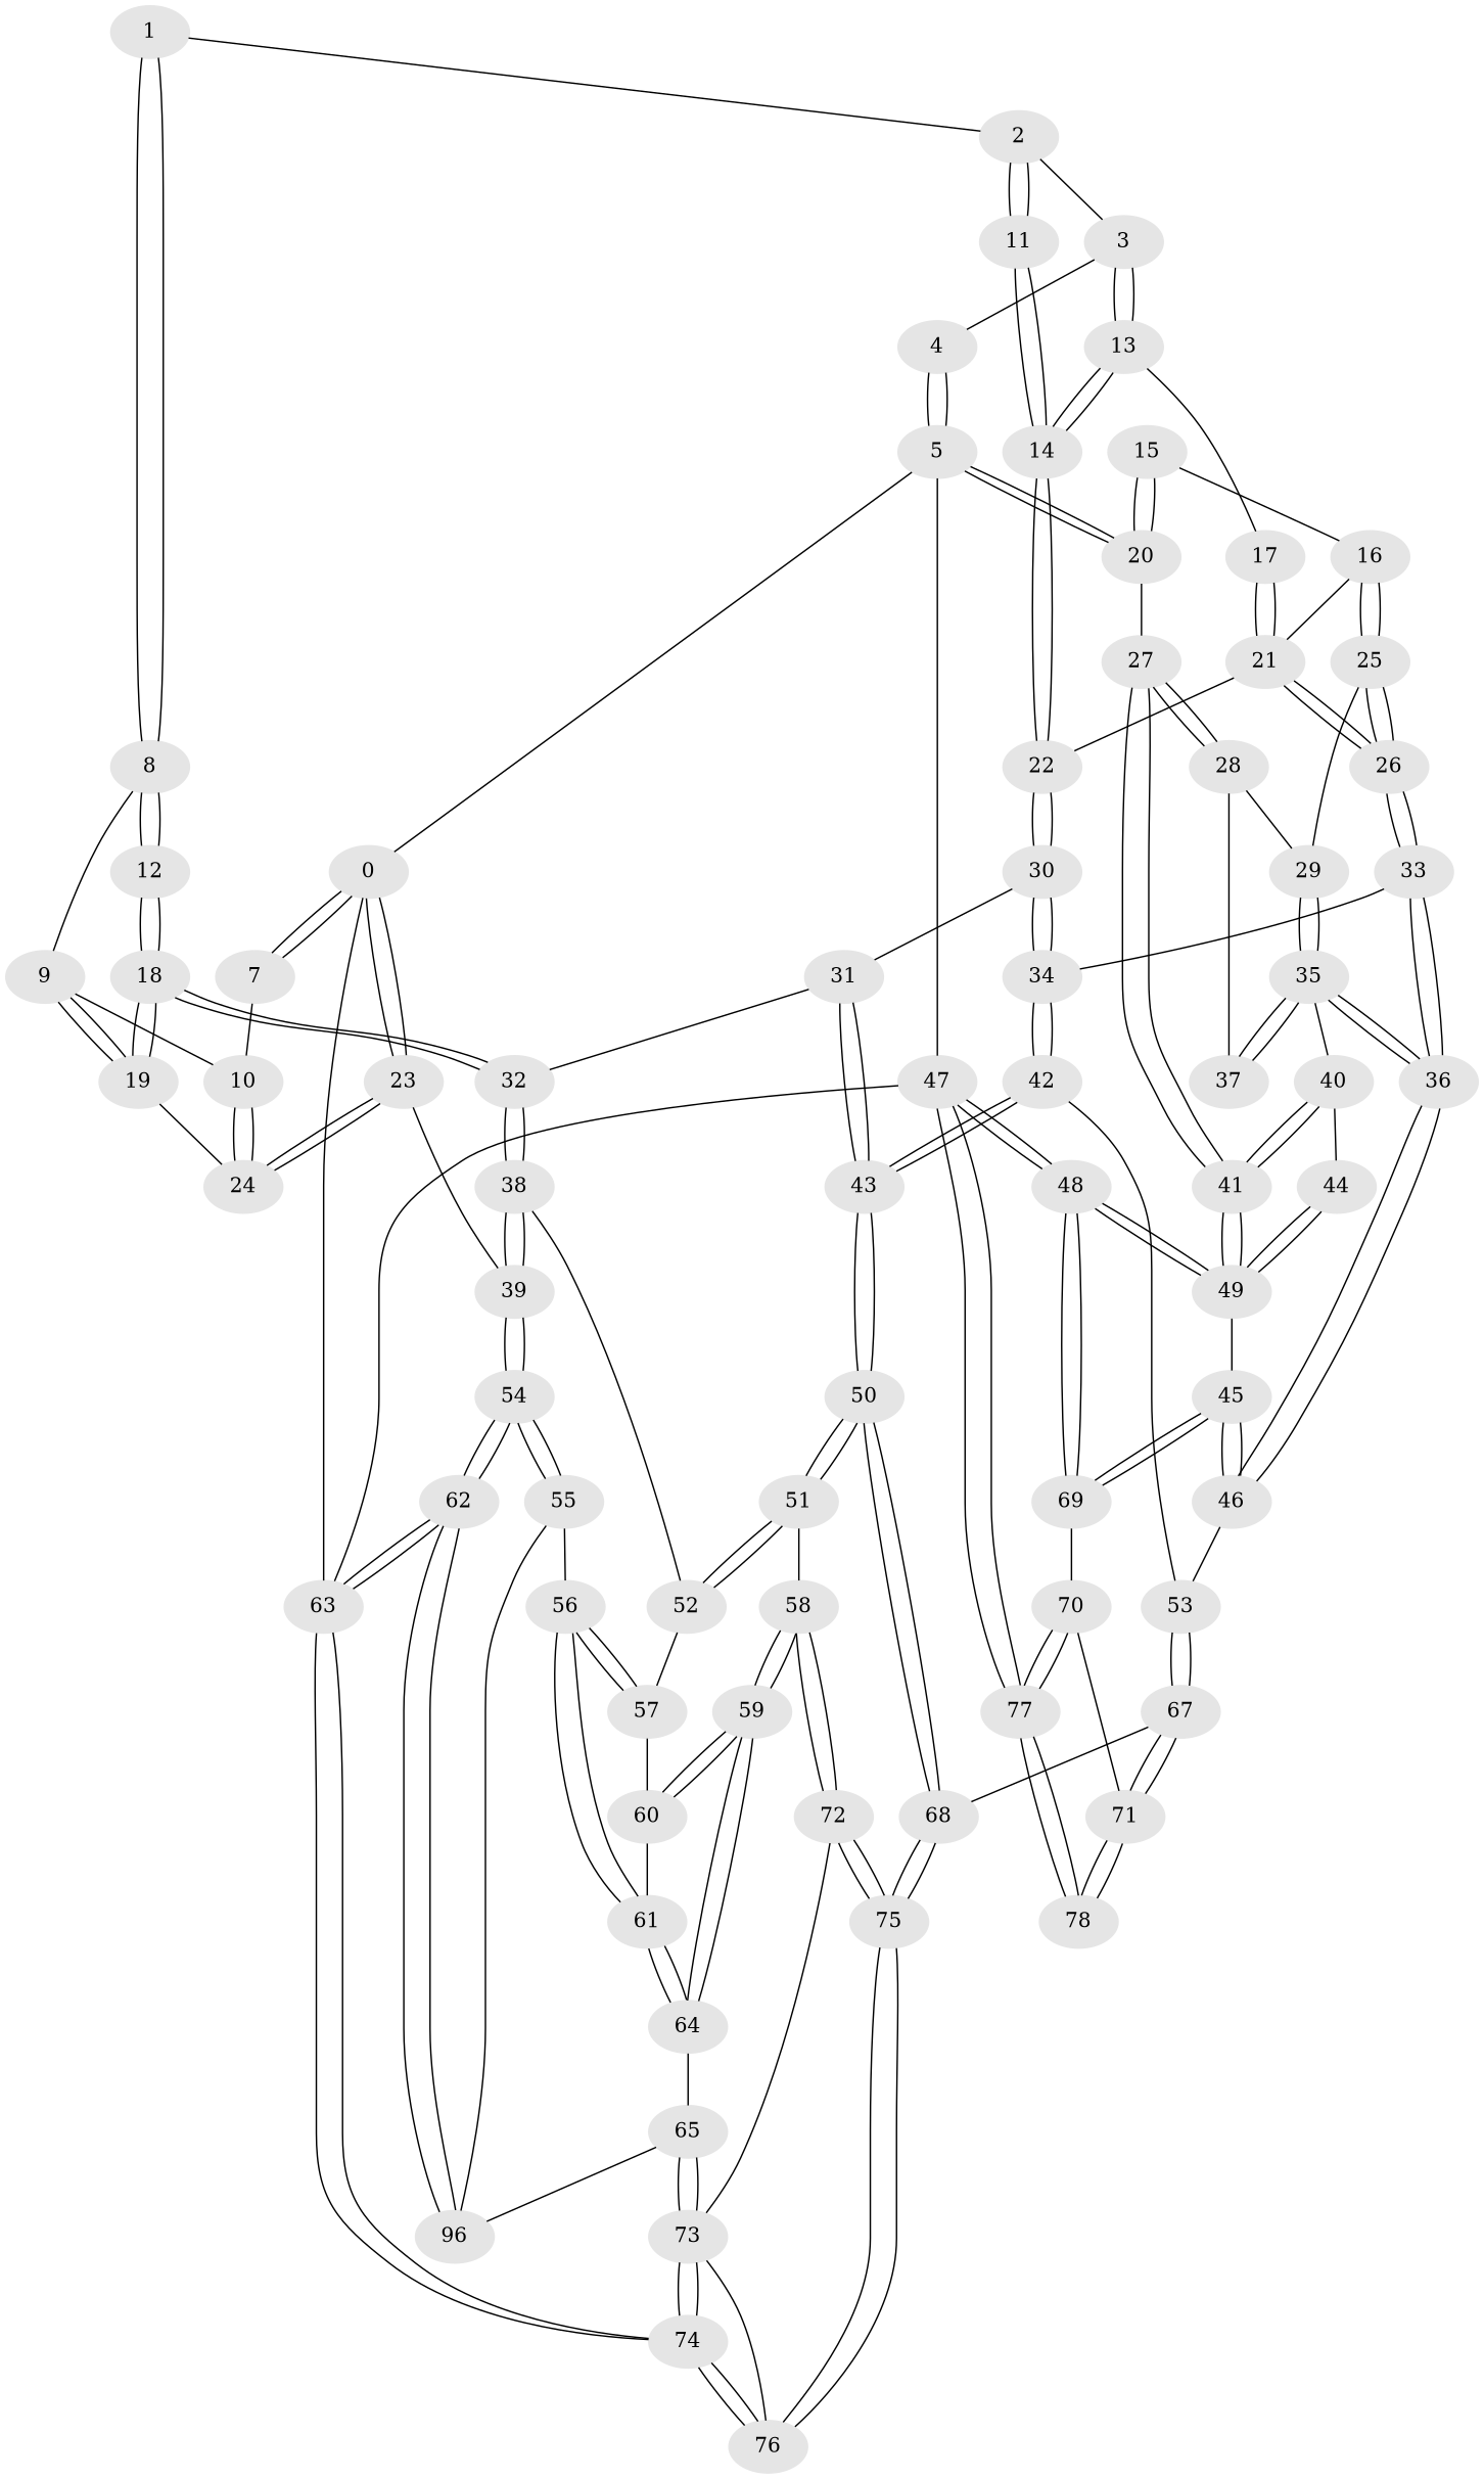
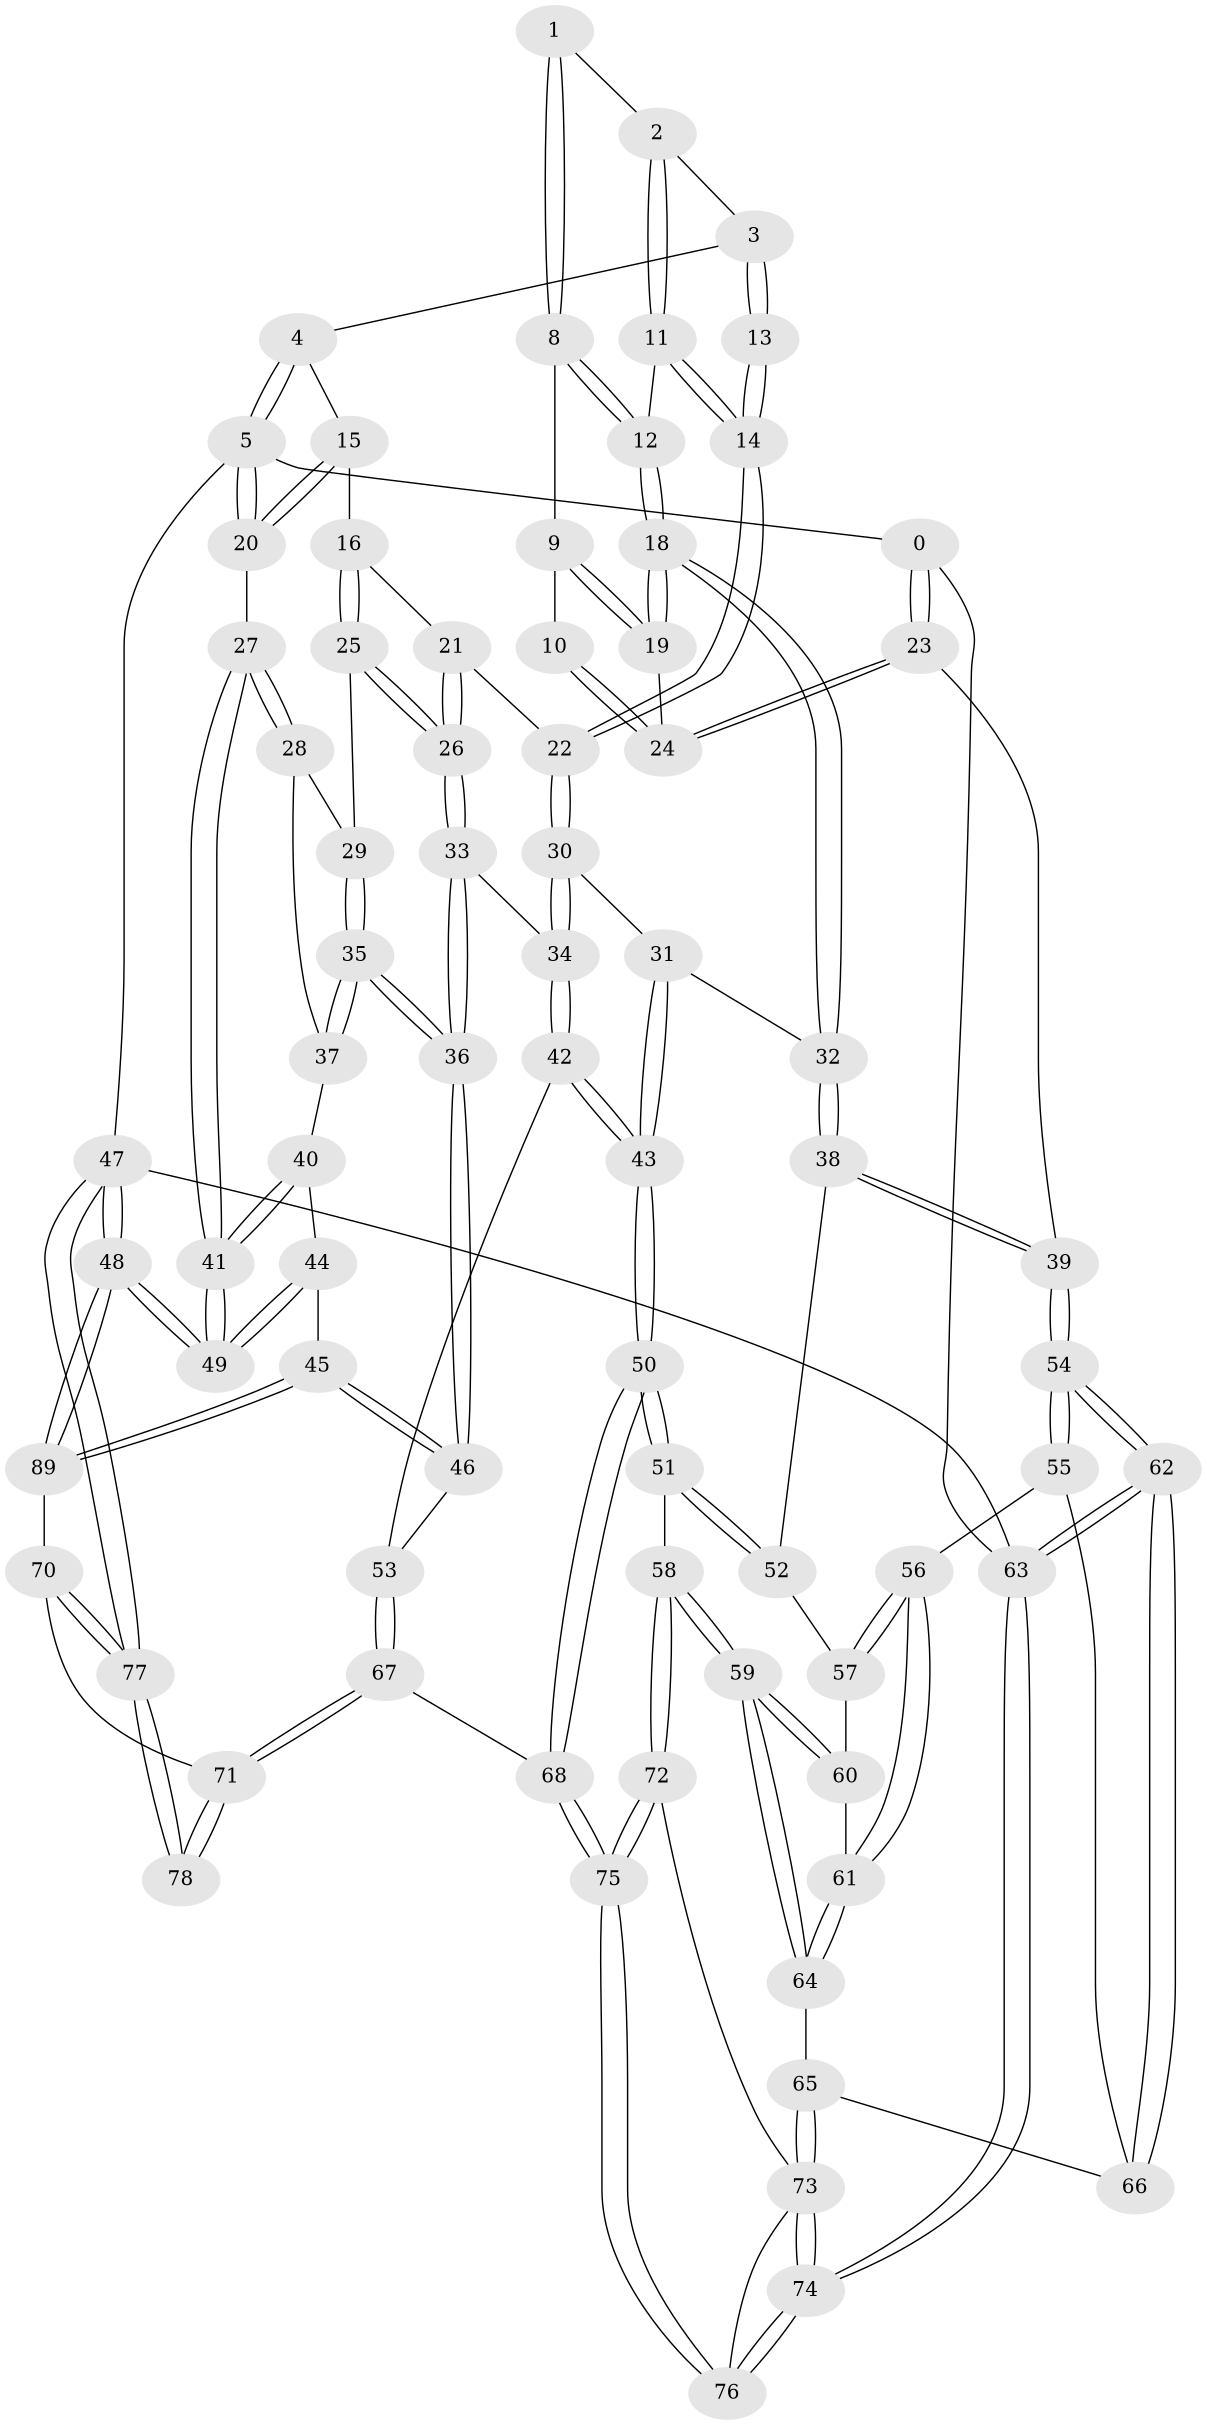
  graph {
    node [color=gray90 style=filled]
    1
    2
    8
    3
    11
    9
    12
    4
    13
    14
    5
    15
-   17
    n14 [label=0]
    20
    47
    16
-   7
    23
    63
    27
    48
    77
    10
    24
    39
    74
    19
    18
    22
    32
    21
    30
    25
    26
    29
    38
    28
    41
    33
    31
    34
    54
    35
    36
    37
    49
    40
    43
    42
    50
    52
    46
    53
    44
    57
    55
    62
    45
    67
    51
    68
-   69
+   69 [label=89]
    70
    78
    58
    75
    59
    72
    60
    71
    56
-   66 [label=96]
+   66
    61
    64
    73
    65
    76
    1 -- 2
    1 -- 8
    1 -- 8
    2 -- 3
    2 -- 11
    2 -- 11
    8 -- 9
    8 -- 12
    8 -- 12
    3 -- 4
    3 -- 13
    3 -- 13
+   11 -- 12
    11 -- 14
    11 -- 14
    9 -- 10
    9 -- 19
    9 -- 19
    12 -- 18
    12 -- 18
    4 -- 5
    4 -- 5
+   4 -- 15
    13 -- 14
    13 -- 14
-   13 -- 17
    14 -- 22
    14 -- 22
    5 -- n14
    5 -- 20
    5 -- 20
    5 -- 47
    15 -- 20
    15 -- 20
    15 -- 16
-   17 -- 21
-   17 -- 21
-   n14 -- 7
-   n14 -- 7
    n14 -- 23
    n14 -- 23
    n14 -- 63
    20 -- 27
    47 -- 63
    47 -- 48
    47 -- 48
    47 -- 77
    47 -- 77
    16 -- 21
    16 -- 25
    16 -- 25
-   7 -- 10
    23 -- 24
    23 -- 24
    23 -- 39
    63 -- 74
    63 -- 74
    27 -- 28
    27 -- 28
    27 -- 41
    27 -- 41
    48 -- 49
    48 -- 49
    48 -- 69
    48 -- 69
    77 -- 78
    77 -- 78
    10 -- 24
    10 -- 24
    39 -- 54
    39 -- 54
    74 -- 76
    74 -- 76
    19 -- 24
    18 -- 19
    18 -- 19
    18 -- 32
    18 -- 32
    22 -- 30
    22 -- 30
    32 -- 38
    32 -- 38
    21 -- 22
    21 -- 26
    21 -- 26
    30 -- 31
    30 -- 34
    30 -- 34
    25 -- 26
    25 -- 26
    25 -- 29
    26 -- 33
    26 -- 33
    29 -- 35
    29 -- 35
    38 -- 39
    38 -- 39
    38 -- 52
    28 -- 29
    28 -- 37
    41 -- 49
    41 -- 49
    33 -- 34
    33 -- 36
    33 -- 36
    31 -- 32
    31 -- 43
    31 -- 43
    34 -- 42
    34 -- 42
    54 -- 55
    54 -- 55
    54 -- 62
    54 -- 62
    35 -- 36
    35 -- 36
    35 -- 37
    35 -- 37
    36 -- 46
    36 -- 46
-   35 -- 40
+   37 -- 40
    40 -- 41
    40 -- 41
    40 -- 44
    43 -- 50
    43 -- 50
    42 -- 43
    42 -- 43
    42 -- 53
    50 -- 51
    50 -- 51
    50 -- 68
    50 -- 68
    52 -- 57
    46 -- 53
    53 -- 67
    53 -- 67
    44 -- 49
    44 -- 49
-   49 -- 45
+   44 -- 45
    57 -- 60
    55 -- 56
    55 -- 66
    62 -- 63
    62 -- 63
    62 -- 66
    62 -- 66
    45 -- 46
    45 -- 46
    45 -- 69
    45 -- 69
    67 -- 68
    67 -- 71
    67 -- 71
    51 -- 52
    51 -- 52
    51 -- 58
    68 -- 75
    68 -- 75
    69 -- 70
    70 -- 77
    70 -- 77
    70 -- 71
    58 -- 59
    58 -- 59
    58 -- 72
    58 -- 72
    75 -- 76
    75 -- 76
    59 -- 60
    59 -- 60
    59 -- 64
    59 -- 64
    72 -- 75
    72 -- 75
    72 -- 73
    60 -- 61
    71 -- 78
    71 -- 78
    56 -- 57
    56 -- 57
    56 -- 61
    56 -- 61
    61 -- 64
    61 -- 64
    64 -- 65
    73 -- 74
    73 -- 74
    65 -- 66
    65 -- 73
    65 -- 73
    76 -- 73
  }
